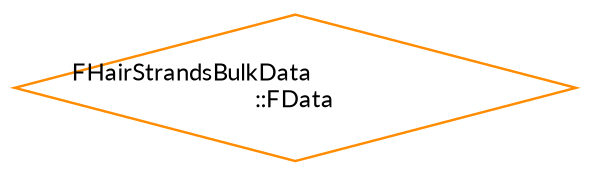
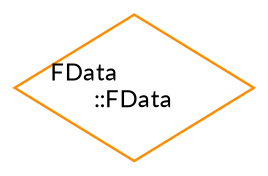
  digraph {
    rankdir=TB
    fontname=Lato
-   n1 [color=darkorange fillcolor=white fontname=Lato fontsize=10 height=0.2 label="FHairStrandsBulkData\l::FData" shape=diamond style=filled width=0.4]
+   n1 [color=darkorange fillcolor=white fontname=Lato fontsize=10 height=0.2 label="FData\l::FData" shape=diamond style=filled width=0.4]
  }
